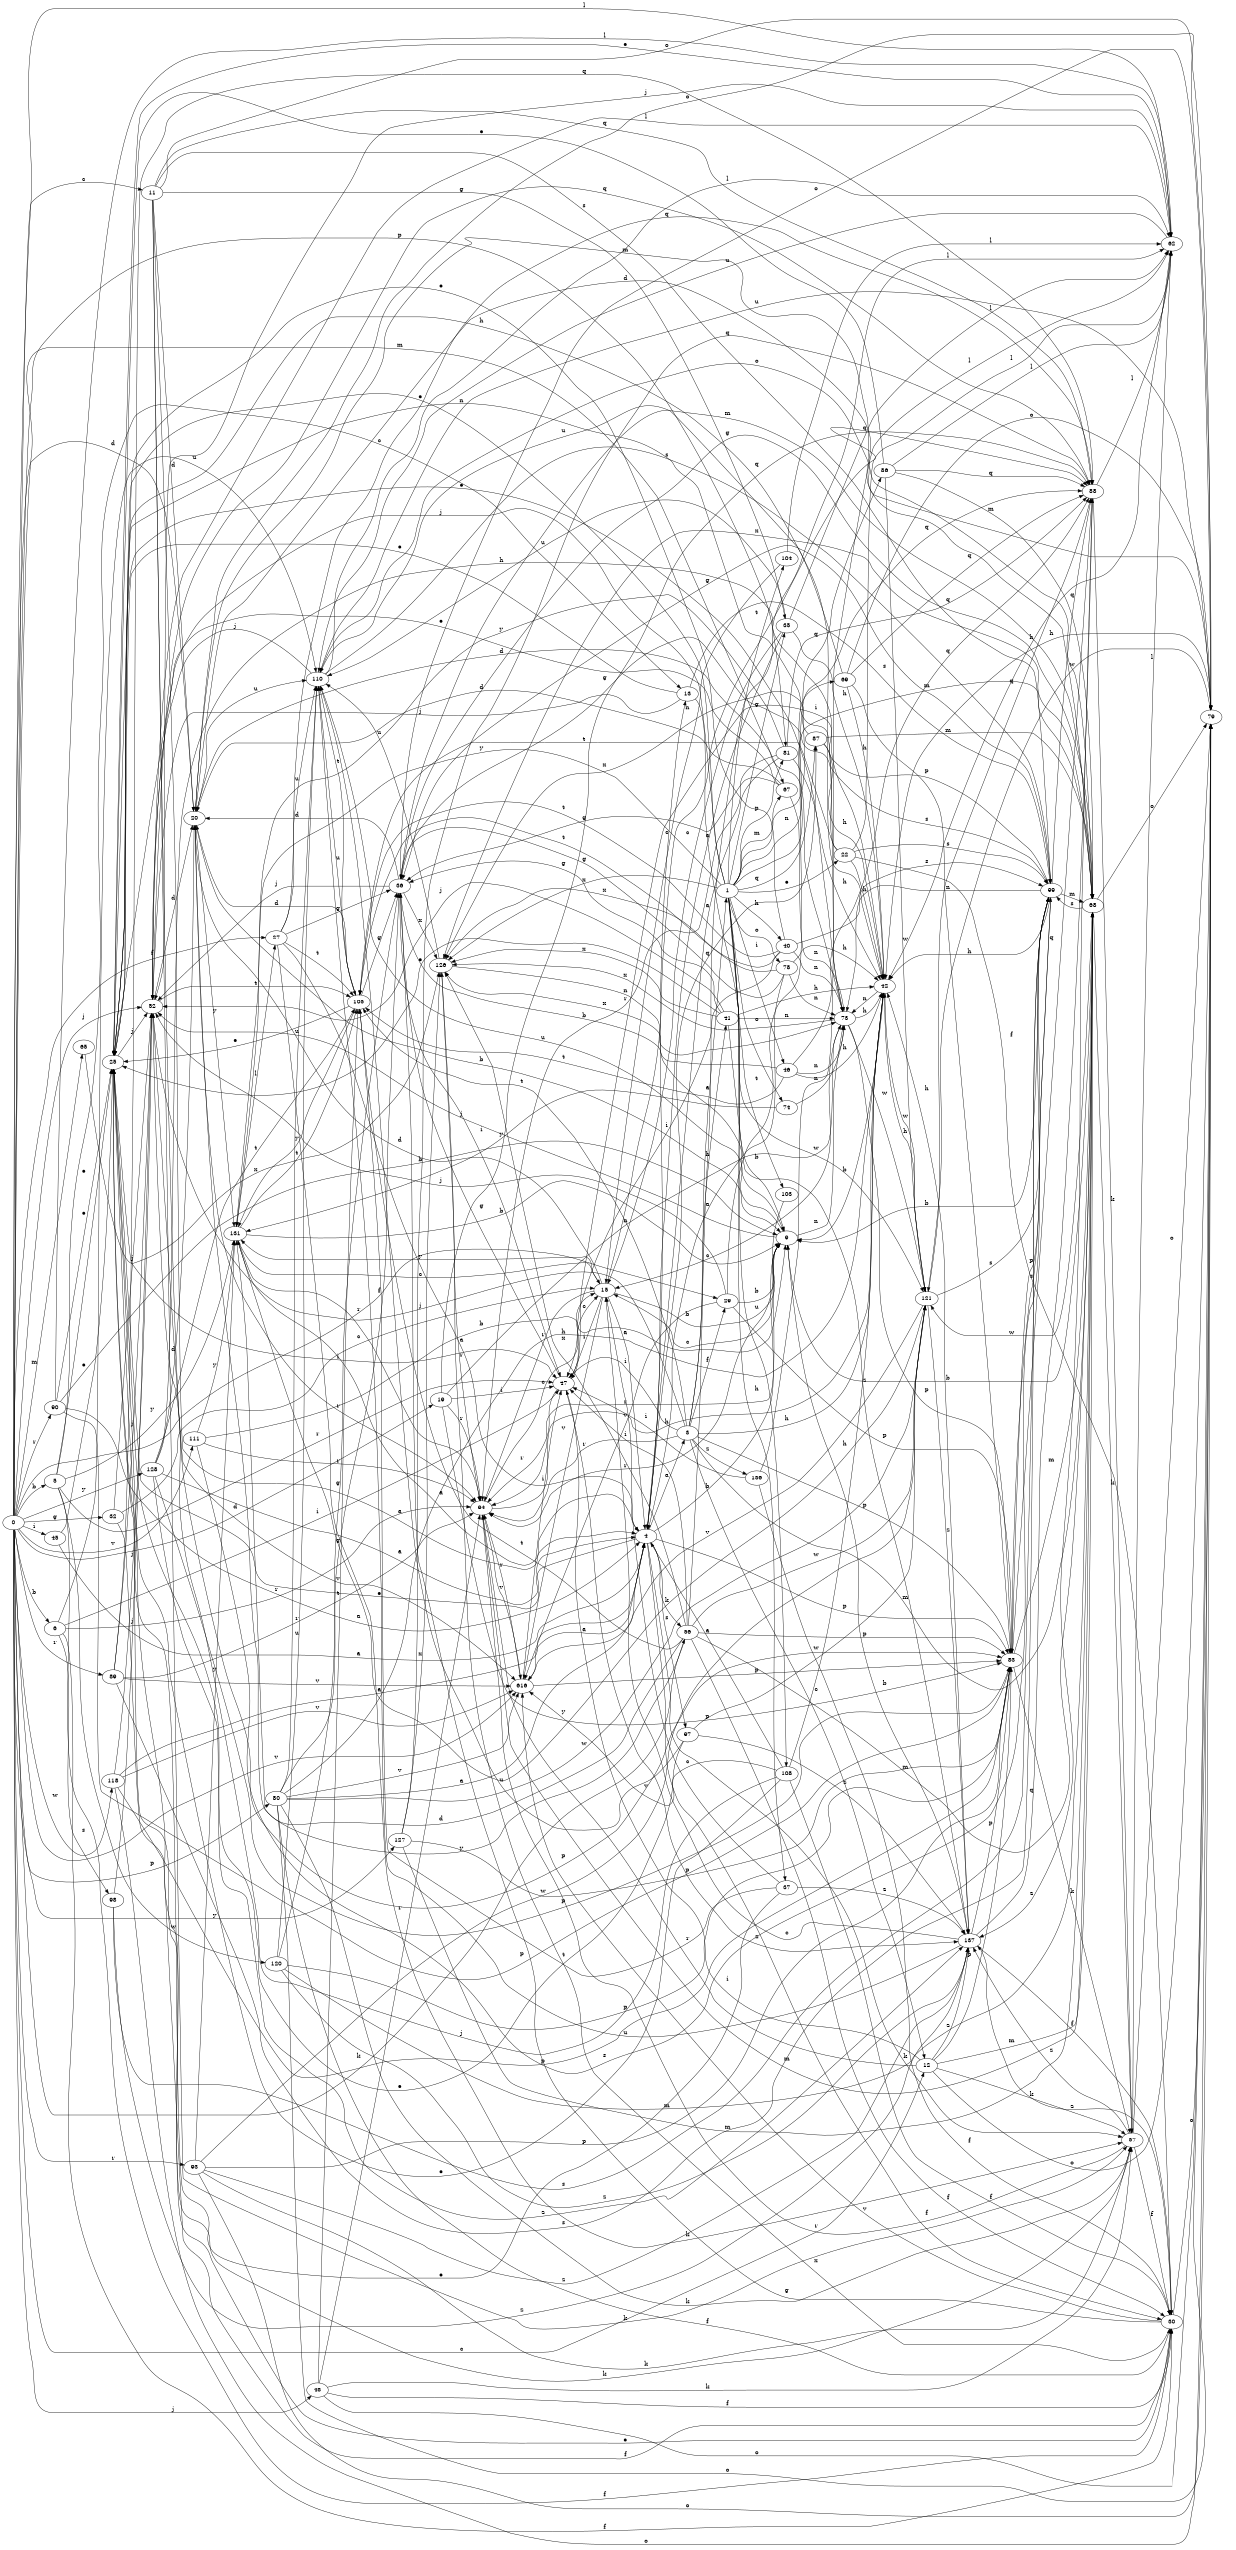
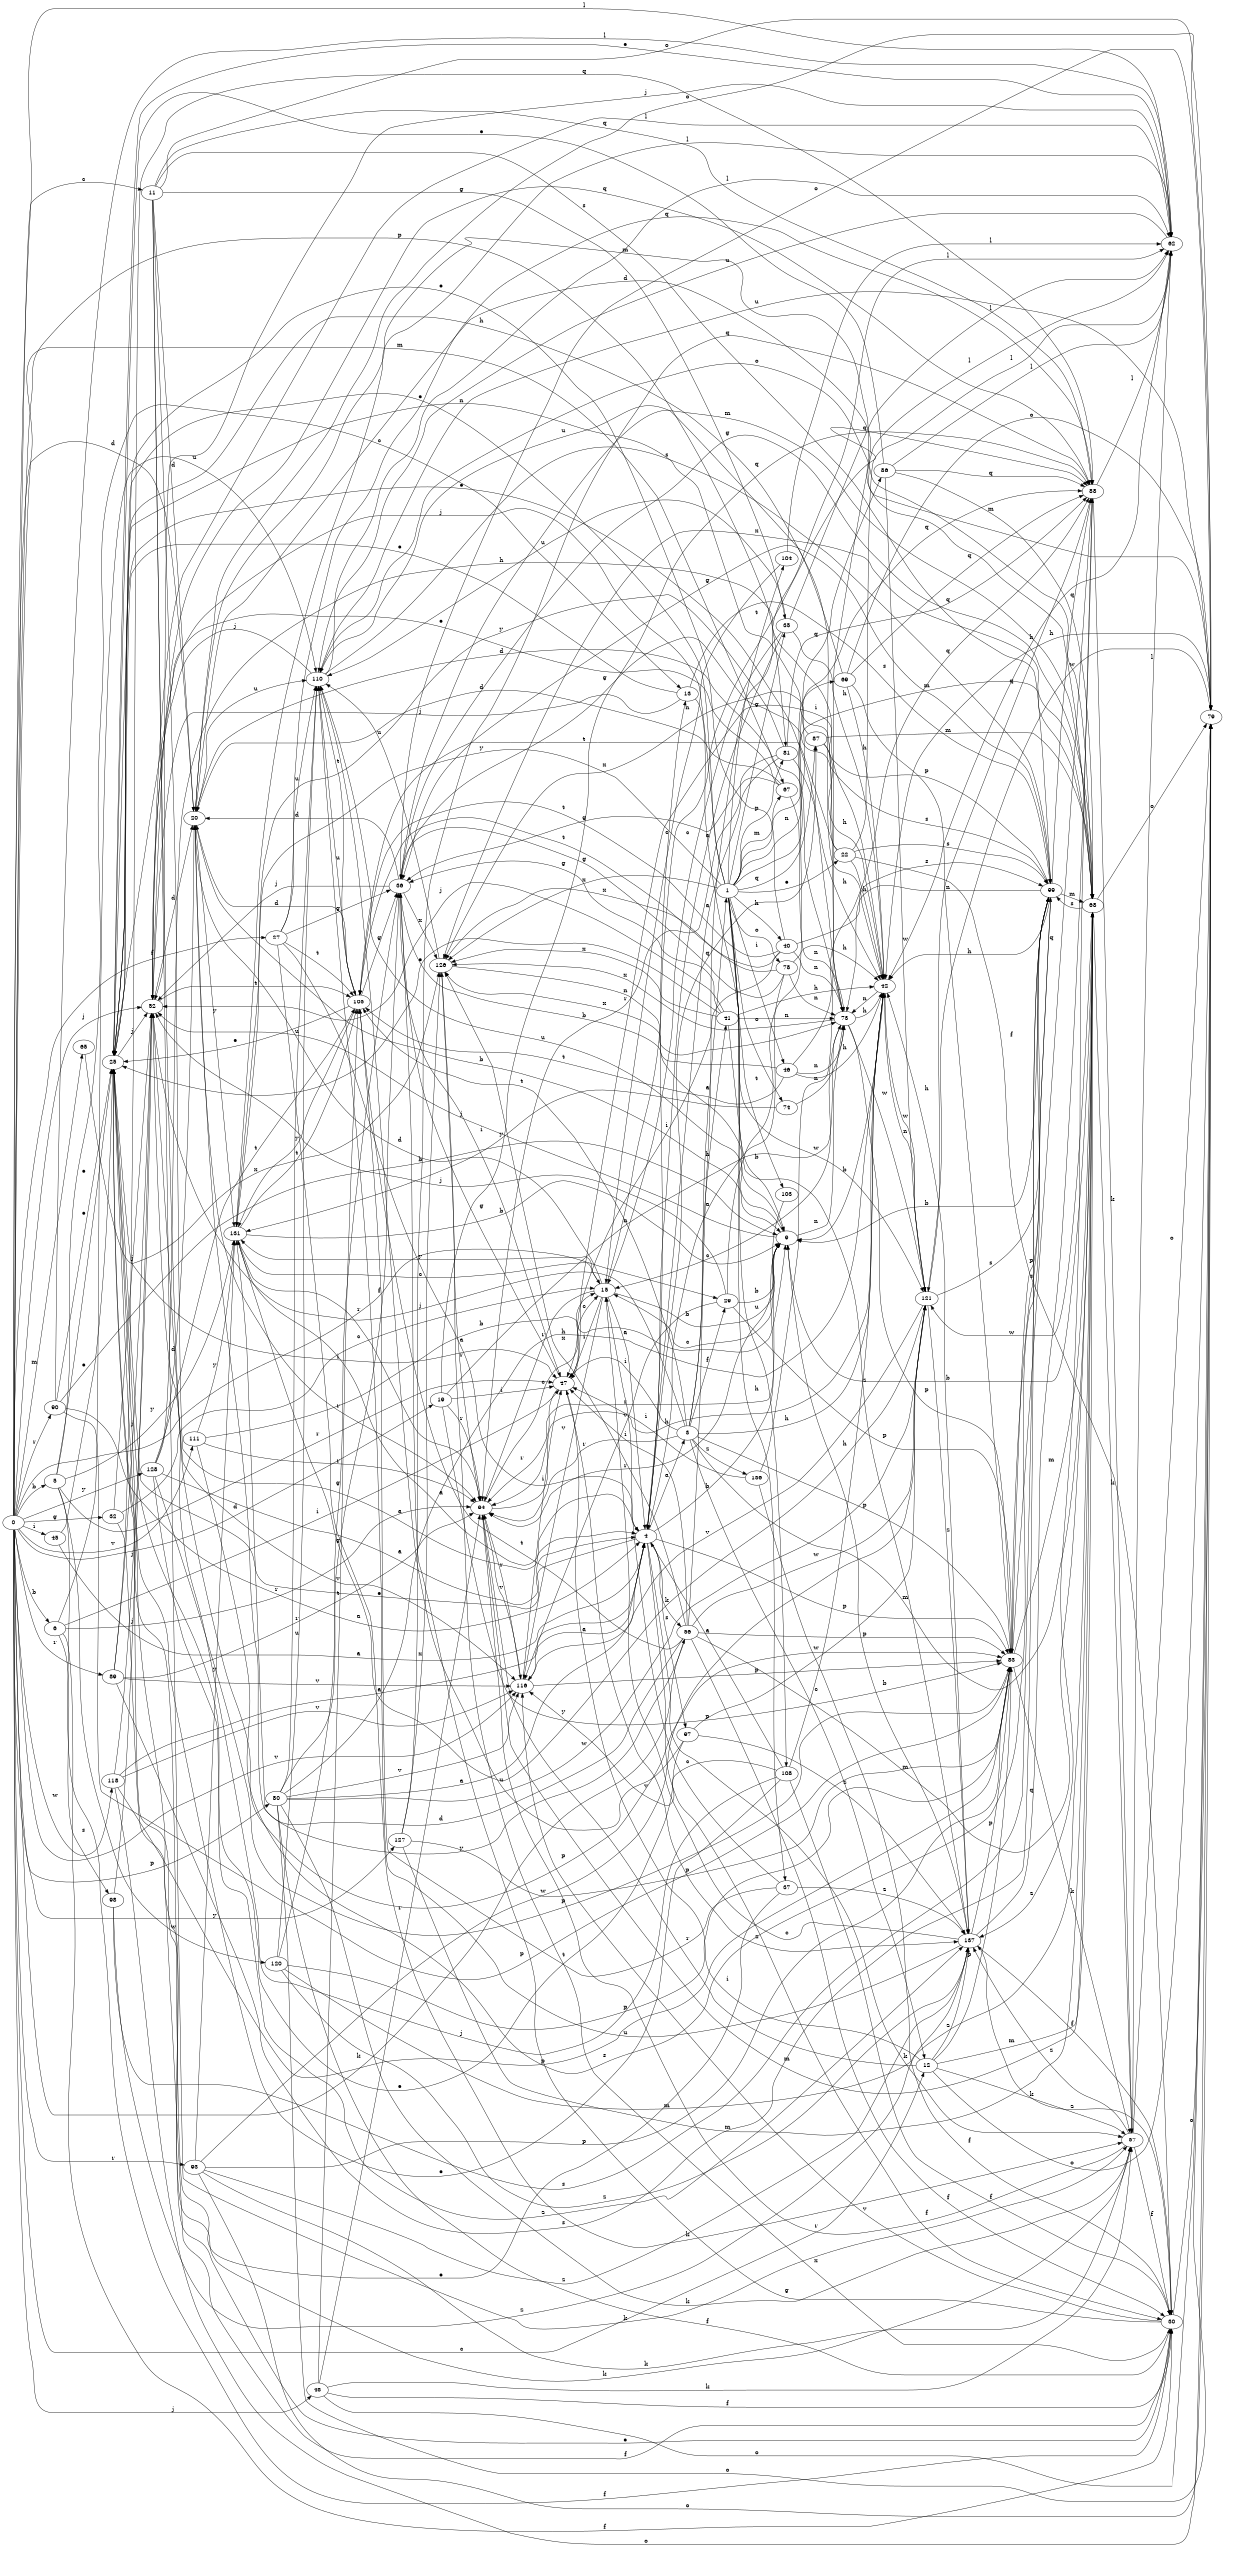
  strict digraph {
    rankdir=LR
    0
    5
    6
    11
    12
    19
    20
    27
    29
    32
    45
    48
    52
    56
    62
    65
    67
    80
    81
    89
    90
    93
    111
-   116 [label=616]
+   116
    118
    127
    128
    25
    131
    47
    13
    30
    120
    94
    98
    110
    35
    83
    4
    57
    79
    88
    99
    68
    137
    73
    9
    105
    36
    15
    126
    121
    42
    1
    22
    37
    40
    46
    69
    74
    78
    86
    87
    103
    104
    108
    3
    41
    136
    97
    0 -> 5 [label=b]
    0 -> 6 [label=b]
    0 -> 11 [label=c]
    0 -> 12 [label=c]
    0 -> 19 [label=d]
    0 -> 20 [label=d]
    0 -> 27 [label=f]
    0 -> 29 [label=f]
    0 -> 32 [label=g]
    0 -> 45 [label=i]
    0 -> 48 [label=j]
    0 -> 52 [label=j]
    0 -> 56 [label=k]
    0 -> 62 [label=l]
    0 -> 65 [label=m]
    0 -> 67 [label=m]
    0 -> 80 [label=p]
    0 -> 81 [label=p]
    0 -> 89 [label=r]
    0 -> 90 [label=r]
    0 -> 93 [label=r]
    0 -> 111 [label=v]
    0 -> 116 [label=v]
    0 -> 118 [label=w]
    0 -> 127 [label=y]
    0 -> 128 [label=y]
    5 -> 25 [label=e]
    5 -> 131 [label=y]
    5 -> 47 [label=r]
    5 -> 13 [label=c]
    5 -> 30 [label=f]
    5 -> 120 [label=w]
    6 -> 47 [label=i]
    6 -> 30 [label=f]
    6 -> 94 [label=r]
    6 -> 98 [label=s]
    6 -> 110 [label=u]
    11 -> 20 [label=d]
    11 -> 35 [label=g]
    11 -> 83 [label=p]
    11 -> 4 [label=a]
    11 -> 57 [label=k]
    11 -> 79 [label=o]
    11 -> 88 [label=q]
    11 -> 99 [label=s]
    12 -> 47 [label=i]
    12 -> 94 [label=r]
    12 -> 83 [label=p]
    12 -> 57 [label=k]
    12 -> 79 [label=o]
    12 -> 68 [label=m]
    12 -> 137 [label=z]
    19 -> 47 [label=i]
    19 -> 94 [label=r]
    19 -> 83 [label=p]
    19 -> 88 [label=q]
    19 -> 73 [label=n]
    20 -> 131 [label=y]
    20 -> 94 [label=r]
    20 -> 110 [label=u]
    20 -> 79 [label=o]
    20 -> 68 [label=m]
    20 -> 9 [label=b]
    27 -> 110 [label=u]
    27 -> 4 [label=a]
    27 -> 57 [label=k]
    27 -> 88 [label=q]
    27 -> 105 [label=t]
    27 -> 36 [label=g]
    29 -> 52 [label=j]
    29 -> 116 [label=v]
    29 -> 83 [label=p]
    29 -> 88 [label=q]
    29 -> 9 [label=b]
    32 -> 52 [label=j]
    32 -> 30 [label=f]
    32 -> 15 [label=c]
    45 -> 25 [label=e]
    45 -> 4 [label=a]
    48 -> 30 [label=f]
    48 -> 94 [label=r]
    48 -> 57 [label=k]
    48 -> 79 [label=o]
    48 -> 105 [label=t]
    52 -> 20 [label=d]
    52 -> 62 [label=l]
    52 -> 116 [label=v]
    52 -> 88 [label=q]
    52 -> 105 [label=t]
    56 -> 20 [label=d]
    56 -> 62 [label=l]
    56 -> 131 [label=y]
    56 -> 47 [label=i]
    56 -> 30 [label=f]
    56 -> 83 [label=p]
    56 -> 68 [label=m]
    56 -> 105 [label=t]
    56 -> 126 [label=x]
    56 -> 121 [label=w]
    62 -> 52 [label=j]
    62 -> 25 [label=e]
    62 -> 110 [label=u]
    62 -> 42 [label=h]
    65 -> 126 [label=x]
    67 -> 20 [label=d]
    67 -> 25 [label=e]
    67 -> 73 [label=n]
    67 -> 36 [label=g]
    80 -> 116 [label=v]
    80 -> 30 [label=f]
    80 -> 110 [label=u]
    80 -> 4 [label=a]
    80 -> 57 [label=k]
    80 -> 79 [label=o]
    80 -> 36 [label=g]
    80 -> 121 [label=w]
    80 -> 42 [label=h]
    81 -> 131 [label=y]
    81 -> 94 [label=r]
    81 -> 4 [label=a]
    81 -> 88 [label=q]
    81 -> 42 [label=h]
    89 -> 52 [label=j]
    89 -> 116 [label=v]
    89 -> 94 [label=r]
    89 -> 88 [label=q]
    89 -> 99 [label=s]
    90 -> 62 [label=l]
    90 -> 25 [label=e]
    90 -> 83 [label=p]
    90 -> 4 [label=a]
    90 -> 9 [label=b]
    93 -> 131 [label=y]
    93 -> 83 [label=p]
    93 -> 57 [label=k]
    93 -> 79 [label=o]
    93 -> 137 [label=z]
    93 -> 121 [label=w]
    111 -> 131 [label=y]
    111 -> 94 [label=r]
    111 -> 99 [label=s]
    111 -> 9 [label=b]
    116 -> 47 [label=i]
    116 -> 94 [label=r]
    116 -> 83 [label=p]
    116 -> 4 [label=a]
    118 -> 52 [label=j]
    118 -> 116 [label=v]
    118 -> 83 [label=p]
    118 -> 4 [label=a]
    118 -> 79 [label=o]
    127 -> 83 [label=p]
    127 -> 88 [label=q]
    127 -> 68 [label=m]
    127 -> 126 [label=x]
    128 -> 20 [label=d]
    128 -> 83 [label=p]
    128 -> 4 [label=a]
    128 -> 137 [label=z]
    128 -> 105 [label=t]
    128 -> 42 [label=h]
    25 -> 52 [label=j]
    25 -> 47 [label=i]
    25 -> 57 [label=k]
    25 -> 73 [label=n]
    25 -> 42 [label=h]
-   131 -> 27 [label=l]
+   131 -> 62 [label=l]
    131 -> 94 [label=r]
    131 -> 4 [label=a]
    131 -> 9 [label=b]
    131 -> 105 [label=t]
    131 -> 15 [label=c]
    47 -> 94 [label=r]
    47 -> 137 [label=z]
    47 -> 36 [label=g]
    47 -> 15 [label=c]
    13 -> 52 [label=j]
    13 -> 25 [label=e]
    13 -> 99 [label=s]
    13 -> 121 [label=w]
    30 -> 116 [label=v]
    30 -> 25 [label=e]
    30 -> 79 [label=o]
    30 -> 137 [label=z]
    30 -> 36 [label=g]
    30 -> 126 [label=x]
    120 -> 110 [label=u]
    120 -> 83 [label=p]
    120 -> 68 [label=m]
    120 -> 137 [label=z]
    120 -> 36 [label=g]
    94 -> 116 [label=v]
    94 -> 68 [label=m]
    94 -> 15 [label=c]
    94 -> 42 [label=h]
    98 -> 52 [label=j]
    98 -> 99 [label=s]
    98 -> 137 [label=z]
    110 -> 52 [label=j]
    110 -> 62 [label=l]
    110 -> 79 [label=o]
    110 -> 99 [label=s]
    110 -> 105 [label=t]
    35 -> 62 [label=l]
    35 -> 110 [label=u]
    35 -> 4 [label=a]
    35 -> 15 [label=c]
    35 -> 42 [label=h]
    83 -> 57 [label=k]
    83 -> 88 [label=q]
    83 -> 99 [label=s]
    83 -> 68 [label=m]
    4 -> 56 [label=k]
    4 -> 25 [label=e]
    4 -> 13 [label=c]
    4 -> 30 [label=f]
    4 -> 83 [label=p]
    4 -> 57 [label=k]
    4 -> 9 [label=b]
    4 -> 87 [label=q]
    4 -> 3 [label=a]
    4 -> 97 [label=s]
    57 -> 62 [label=l]
    57 -> 30 [label=f]
    57 -> 94 [label=r]
    57 -> 79 [label=o]
    57 -> 137 [label=z]
    79 -> 110 [label=u]
    79 -> 121 [label=w]
    79 -> 42 [label=h]
    88 -> 62 [label=l]
    88 -> 57 [label=k]
    88 -> 137 [label=z]
    99 -> 47 [label=i]
    99 -> 83 [label=p]
    99 -> 88 [label=q]
    99 -> 68 [label=m]
    99 -> 73 [label=n]
    99 -> 9 [label=b]
    99 -> 36 [label=g]
    99 -> 42 [label=h]
    68 -> 20 [label=d]
    68 -> 57 [label=k]
    68 -> 79 [label=o]
    68 -> 99 [label=s]
    68 -> 9 [label=b]
    68 -> 36 [label=g]
    68 -> 126 [label=x]
    68 -> 121 [label=w]
    137 -> 30 [label=f]
    137 -> 110 [label=u]
    137 -> 83 [label=p]
    137 -> 88 [label=q]
    137 -> 9 [label=b]
    137 -> 15 [label=c]
    137 -> 42 [label=h]
    73 -> 20 [label=d]
    73 -> 25 [label=e]
    73 -> 83 [label=p]
    73 -> 15 [label=c]
    73 -> 126 [label=x]
    73 -> 121 [label=w]
    73 -> 42 [label=h]
    9 -> 52 [label=j]
    9 -> 94 [label=r]
    9 -> 110 [label=u]
    9 -> 73 [label=n]
    9 -> 15 [label=c]
    105 -> 20 [label=d]
    105 -> 25 [label=e]
    105 -> 131 [label=y]
    105 -> 110 [label=u]
    105 -> 36 [label=g]
    36 -> 20 [label=d]
    36 -> 52 [label=j]
    36 -> 47 [label=i]
    36 -> 79 [label=o]
    36 -> 68 [label=m]
    36 -> 9 [label=b]
    36 -> 126 [label=x]
    15 -> 20 [label=d]
    15 -> 116 [label=v]
    15 -> 131 [label=y]
    15 -> 47 [label=i]
    15 -> 94 [label=r]
    15 -> 4 [label=a]
    15 -> 88 [label=q]
    15 -> 9 [label=b]
    126 -> 94 [label=r]
    126 -> 110 [label=u]
    126 -> 73 [label=n]
    121 -> 116 [label=v]
    121 -> 131 [label=y]
    121 -> 88 [label=q]
    121 -> 99 [label=s]
    121 -> 137 [label=z]
-   121 -> 42 [label=h]
+   121 -> 42 [label=n]
    42 -> 73 [label=n]
    42 -> 9 [label=b]
    42 -> 121 [label=w]
    1 -> 52 [label=j]
    1 -> 67 [label=m]
    1 -> 81 [label=p]
    1 -> 25 [label=e]
    1 -> 131 [label=y]
    1 -> 35 [label=g]
    1 -> 68 [label=m]
    1 -> 9 [label=b]
    1 -> 126 [label=x]
    1 -> 22 [label=e]
    1 -> 37 [label=h]
    1 -> 40 [label=h]
    1 -> 46 [label=i]
    1 -> 69 [label=n]
    1 -> 74 [label=o]
    1 -> 78 [label=o]
    1 -> 86 [label=q]
    1 -> 87 [label=q]
    1 -> 103 [label=t]
    1 -> 104 [label=t]
    1 -> 108 [label=u]
    22 -> 62 [label=l]
    22 -> 30 [label=f]
    22 -> 99 [label=s]
    22 -> 105 [label=t]
    22 -> 36 [label=g]
    22 -> 42 [label=h]
    37 -> 25 [label=e]
    37 -> 137 [label=z]
    37 -> 105 [label=t]
    37 -> 15 [label=c]
    40 -> 25 [label=e]
    40 -> 47 [label=i]
    40 -> 99 [label=s]
    40 -> 73 [label=n]
    40 -> 105 [label=t]
    40 -> 126 [label=x]
    46 -> 88 [label=q]
    46 -> 73 [label=n]
    46 -> 105 [label=t]
    46 -> 126 [label=x]
    46 -> 42 [label=h]
    69 -> 110 [label=u]
    69 -> 83 [label=p]
    69 -> 79 [label=o]
    69 -> 88 [label=q]
    69 -> 42 [label=h]
    74 -> 131 [label=y]
    74 -> 73 [label=n]
    78 -> 4 [label=a]
    78 -> 73 [label=n]
    78 -> 105 [label=t]
    78 -> 36 [label=g]
    78 -> 42 [label=h]
    86 -> 62 [label=l]
    86 -> 25 [label=e]
    86 -> 88 [label=q]
    86 -> 68 [label=m]
    86 -> 121 [label=w]
    87 -> 99 [label=s]
    87 -> 68 [label=m]
    87 -> 126 [label=x]
    87 -> 42 [label=h]
    103 -> 94 [label=r]
    104 -> 62 [label=l]
    104 -> 15 [label=n]
    108 -> 52 [label=j]
    108 -> 116 [label=v]
    108 -> 25 [label=e]
    108 -> 30 [label=f]
    108 -> 4 [label=a]
    108 -> 42 [label=h]
    3 -> 12 [label=c]
    3 -> 29 [label=f]
    3 -> 52 [label=j]
    3 -> 47 [label=i]
    3 -> 94 [label=r]
    3 -> 83 [label=p]
    3 -> 68 [label=m]
    3 -> 105 [label=t]
    3 -> 42 [label=h]
    3 -> 1 [label=a]
    3 -> 41 [label=h]
    3 -> 136 [label=z]
    41 -> 52 [label=j]
    41 -> 25 [label=e]
    41 -> 137 [label=z]
    41 -> 73 [label=n]
    41 -> 36 [label=g]
    41 -> 126 [label=x]
    41 -> 42 [label=h]
    136 -> 62 [label=l]
    136 -> 47 [label=i]
    136 -> 30 [label=f]
    97 -> 25 [label=e]
    97 -> 110 [label=u]
    97 -> 137 [label=z]
    97 -> 121 [label=w]
  }
